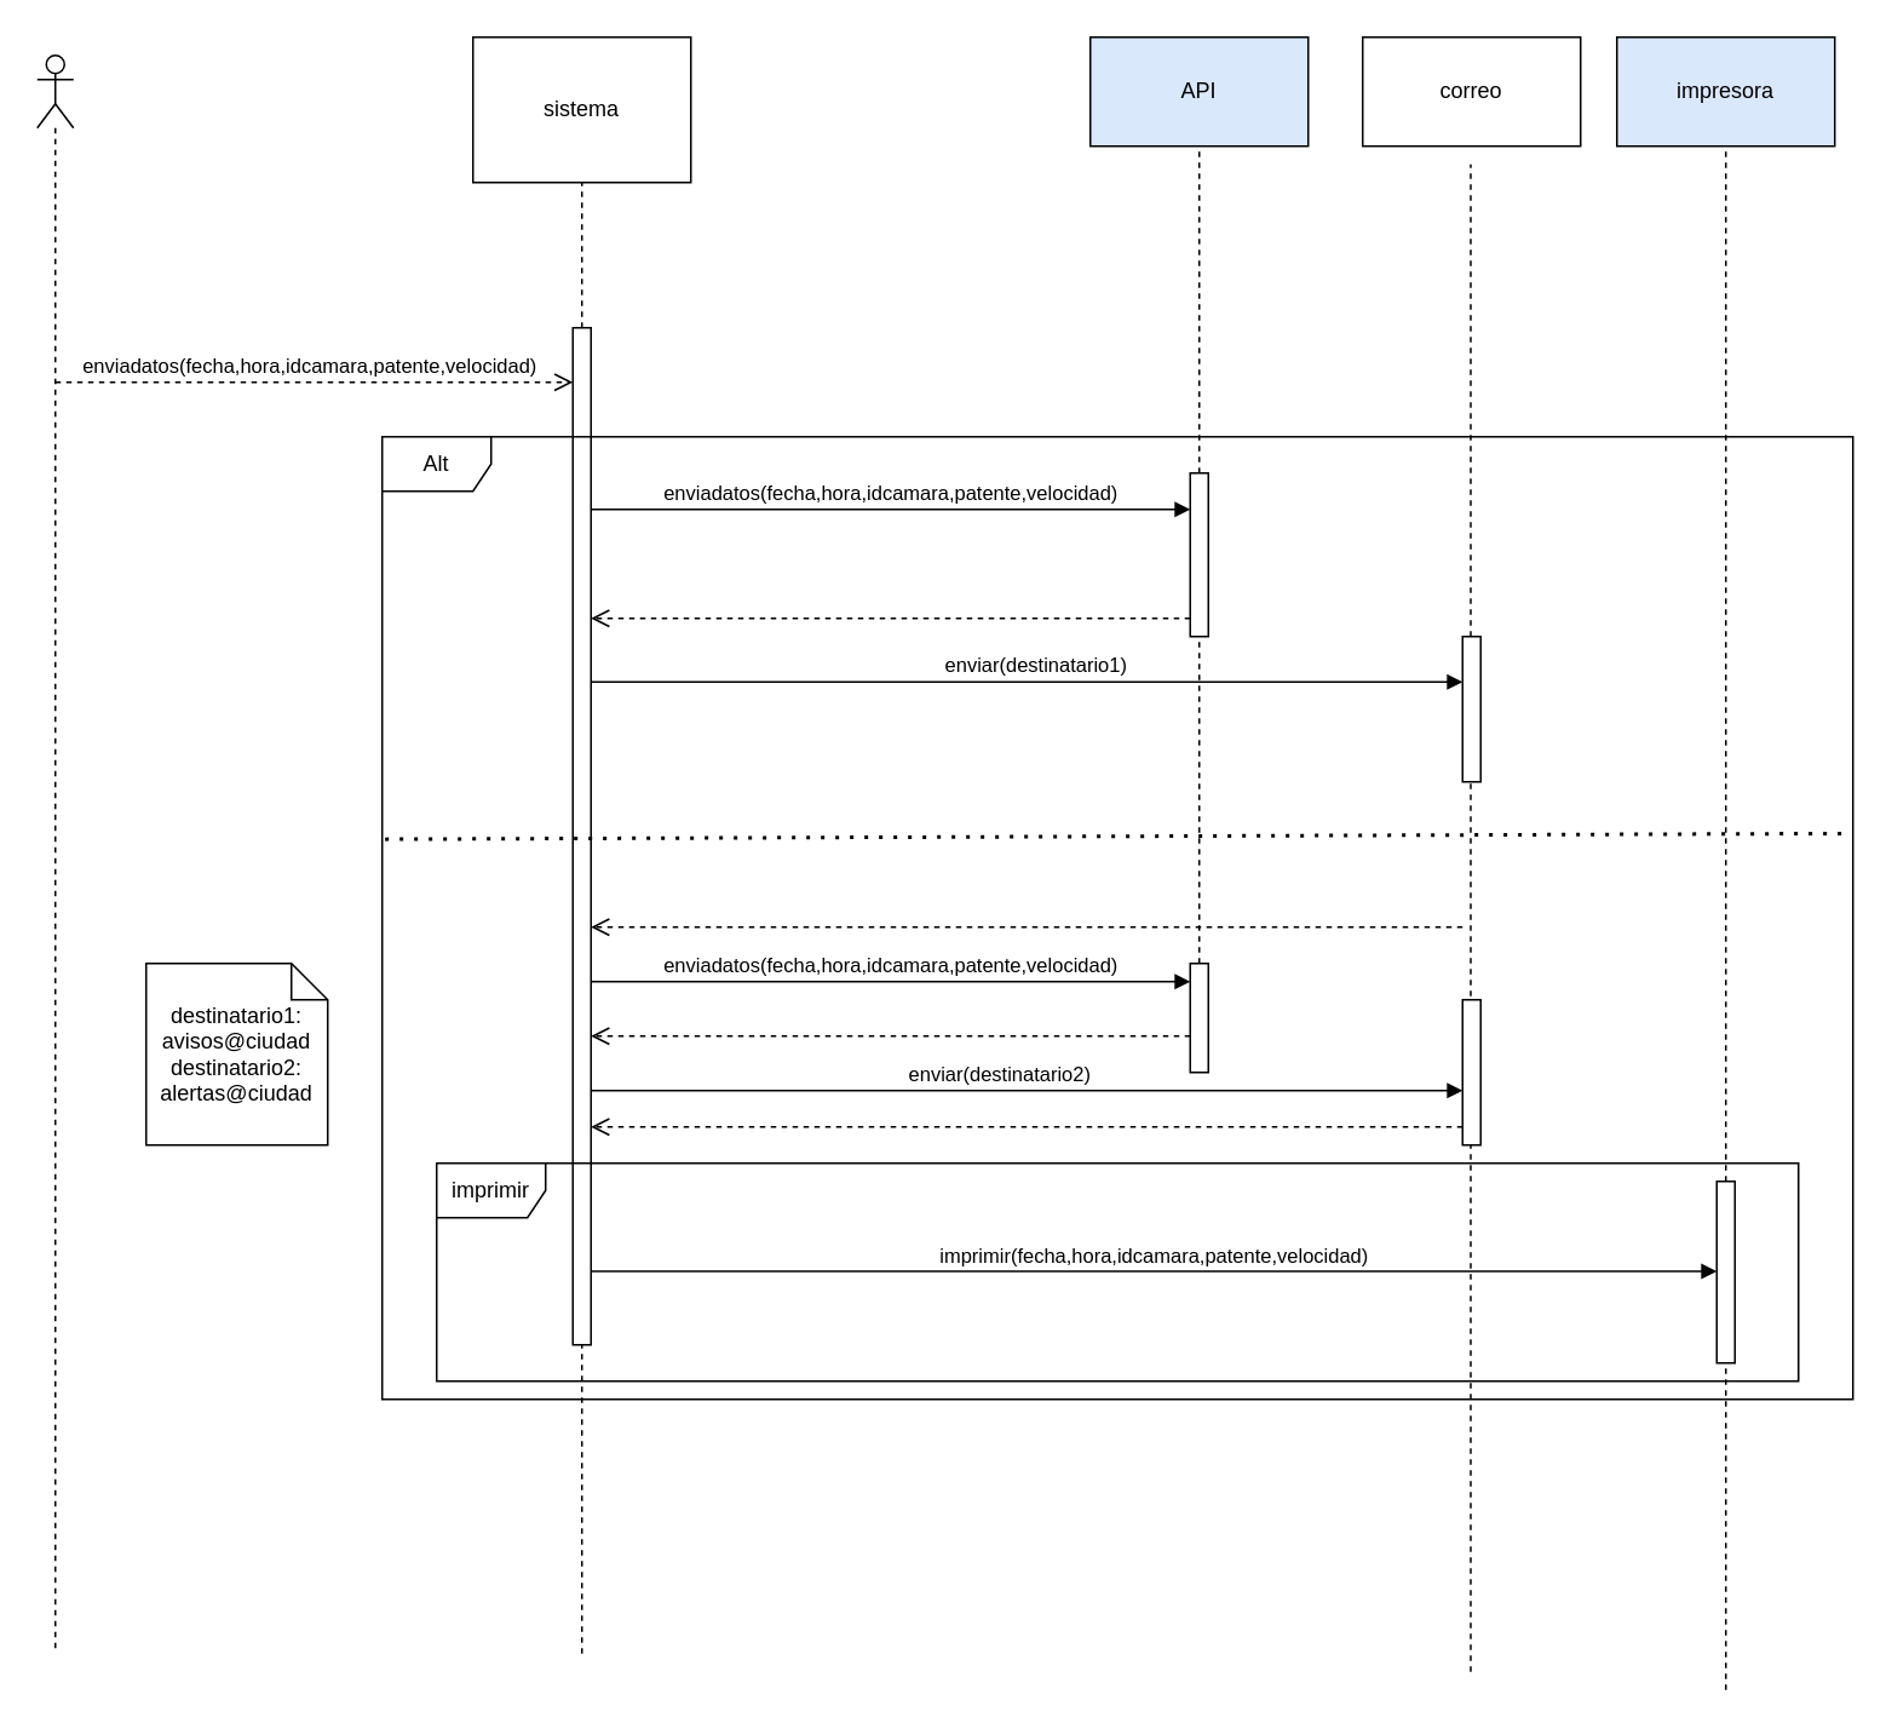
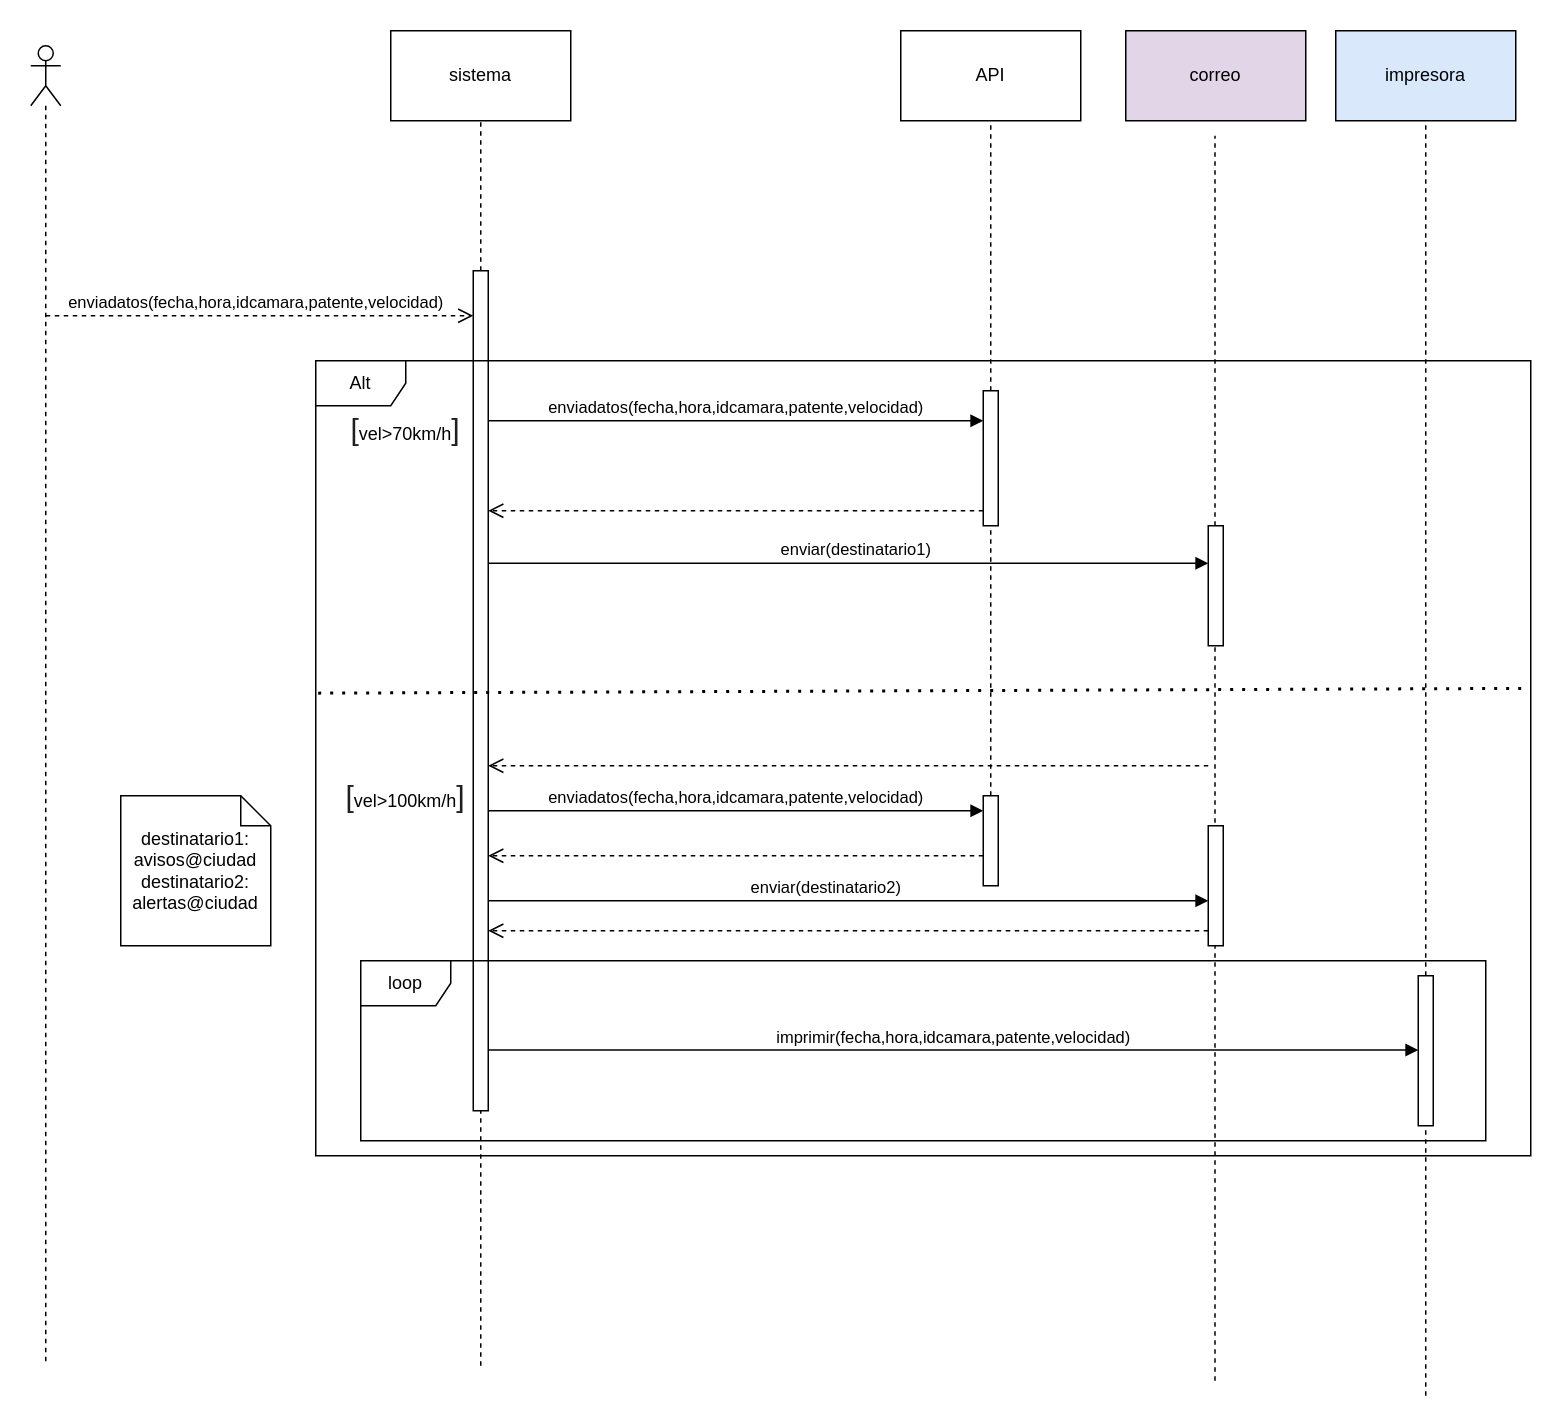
  <mxCell id="0" />
  <mxCell id="1" parent="0" />
- <mxCell id="2" value="sistema" style="rounded=0;whiteSpace=wrap;html=1;" parent="1" vertex="1"><mxGeometry x="260" y="20" width="120" height="80" as="geometry" /></mxCell>
- <mxCell id="3" value="API" style="rounded=0;whiteSpace=wrap;html=1;fillColor=#dae8fc;" parent="1" vertex="1"><mxGeometry x="600" y="20" width="120" height="60" as="geometry" /></mxCell>
- <mxCell id="4" value="correo" style="rounded=0;whiteSpace=wrap;html=1;" parent="1" vertex="1"><mxGeometry x="750" y="20" width="120" height="60" as="geometry" /></mxCell>
+ <mxCell id="2" value="sistema" style="rounded=0;whiteSpace=wrap;html=1;" parent="1" vertex="1"><mxGeometry x="260" y="20" width="120" height="60" as="geometry" /></mxCell>
+ <mxCell id="3" value="API" style="rounded=0;whiteSpace=wrap;html=1;" parent="1" vertex="1"><mxGeometry x="600" y="20" width="120" height="60" as="geometry" /></mxCell>
+ <mxCell id="4" value="correo" style="rounded=0;whiteSpace=wrap;html=1;fillColor=#e1d5e7;" parent="1" vertex="1"><mxGeometry x="750" y="20" width="120" height="60" as="geometry" /></mxCell>
  <mxCell id="5" value="impresora" style="rounded=0;whiteSpace=wrap;html=1;fillColor=#dae8fc;" parent="1" vertex="1"><mxGeometry x="890" y="20" width="120" height="60" as="geometry" /></mxCell>
  <mxCell id="6" value="" style="endArrow=none;dashed=1;html=1;rounded=0;entryX=0.5;entryY=1;entryDx=0;entryDy=0;" parent="1" source="10" target="2" edge="1"><mxGeometry width="50" height="50" relative="1" as="geometry"><mxPoint x="320" y="910" as="sourcePoint" /><mxPoint x="300" y="90" as="targetPoint" /></mxGeometry></mxCell>
  <mxCell id="7" value="" style="endArrow=none;dashed=1;html=1;rounded=0;entryX=0.5;entryY=1;entryDx=0;entryDy=0;" parent="1" target="3" edge="1" source="28"><mxGeometry width="50" height="50" relative="1" as="geometry"><mxPoint x="660" y="920" as="sourcePoint" /><mxPoint x="300" y="90" as="targetPoint" /></mxGeometry></mxCell>
  <mxCell id="8" value="" style="endArrow=none;dashed=1;html=1;rounded=0;entryX=0.5;entryY=1;entryDx=0;entryDy=0;" parent="1" edge="1"><mxGeometry width="50" height="50" relative="1" as="geometry"><mxPoint x="809.5" y="920" as="sourcePoint" /><mxPoint x="809.5" y="90" as="targetPoint" /></mxGeometry></mxCell>
  <mxCell id="9" value="" style="endArrow=none;dashed=1;html=1;rounded=0;entryX=0.5;entryY=1;entryDx=0;entryDy=0;" parent="1" target="10" edge="1"><mxGeometry width="50" height="50" relative="1" as="geometry"><mxPoint x="320" y="910" as="sourcePoint" /><mxPoint x="320" y="80" as="targetPoint" /></mxGeometry></mxCell>
  <mxCell id="10" value="" style="html=1;points=[[0,0,0,0,5],[0,1,0,0,-5],[1,0,0,0,5],[1,1,0,0,-5]];perimeter=orthogonalPerimeter;outlineConnect=0;targetShapes=umlLifeline;portConstraint=eastwest;newEdgeStyle={&quot;curved&quot;:0,&quot;rounded&quot;:0};" parent="1" vertex="1"><mxGeometry x="315" y="180" width="10" height="560" as="geometry" /></mxCell>
  <mxCell id="11" value="Alt" style="shape=umlFrame;whiteSpace=wrap;html=1;pointerEvents=0;" parent="1" vertex="1"><mxGeometry x="210" y="240" width="810" height="530" as="geometry" /></mxCell>
+ <mxCell id="12" value="&lt;span style=&quot;color: rgb(31, 31, 31); font-family: &amp;quot;Google Sans&amp;quot;, Arial, sans-serif; font-size: 20px; text-align: left; background-color: rgb(255, 255, 255);&quot;&gt;[&lt;/span&gt;vel&amp;gt;70km/h&lt;span style=&quot;color: rgb(31, 31, 31); font-family: &amp;quot;Google Sans&amp;quot;, Arial, sans-serif; font-size: 20px; text-align: left; background-color: rgb(255, 255, 255);&quot;&gt;]&lt;/span&gt;" style="text;html=1;align=center;verticalAlign=middle;whiteSpace=wrap;rounded=0;" parent="1" vertex="1"><mxGeometry x="240" y="270" width="60" height="30" as="geometry" /></mxCell>
  <mxCell id="13" value="" style="endArrow=none;dashed=1;html=1;dashPattern=1 3;strokeWidth=2;rounded=0;exitX=0;exitY=0.491;exitDx=0;exitDy=0;exitPerimeter=0;entryX=0.998;entryY=0.485;entryDx=0;entryDy=0;entryPerimeter=0;" parent="1" edge="1"><mxGeometry width="50" height="50" relative="1" as="geometry"><mxPoint x="211.62" y="461.59" as="sourcePoint" /><mxPoint x="1020" y="458.41" as="targetPoint" /></mxGeometry></mxCell>
+ <mxCell id="14" value="&lt;span style=&quot;color: rgb(31, 31, 31); font-family: &amp;quot;Google Sans&amp;quot;, Arial, sans-serif; font-size: 20px; text-align: left; background-color: rgb(255, 255, 255);&quot;&gt;[&lt;/span&gt;vel&amp;gt;100km/h&lt;span style=&quot;color: rgb(31, 31, 31); font-family: &amp;quot;Google Sans&amp;quot;, Arial, sans-serif; font-size: 20px; text-align: left; background-color: rgb(255, 255, 255);&quot;&gt;]&lt;/span&gt;" style="text;html=1;align=center;verticalAlign=middle;whiteSpace=wrap;rounded=0;" parent="1" vertex="1"><mxGeometry x="240" y="515" width="60" height="30" as="geometry" /></mxCell>
  <mxCell id="15" value="" style="endArrow=none;dashed=1;html=1;rounded=0;entryX=0.5;entryY=1;entryDx=0;entryDy=0;" parent="1" source="23" target="5" edge="1"><mxGeometry width="50" height="50" relative="1" as="geometry"><mxPoint x="950" y="930" as="sourcePoint" /><mxPoint x="710" y="140" as="targetPoint" /></mxGeometry></mxCell>
  <mxCell id="16" value="enviadatos(fecha,hora,idcamara,patente,velocidad)" style="html=1;verticalAlign=bottom;endArrow=open;dashed=1;endSize=8;curved=0;rounded=0;" parent="1" target="10" edge="1"><mxGeometry x="-0.018" relative="1" as="geometry"><mxPoint y="210" as="sourcePoint" x="30" /><mxPoint x="325" y="190" as="targetPoint" /><mxPoint as="offset" /></mxGeometry></mxCell>
  <mxCell id="17" value="" style="html=1;verticalAlign=bottom;endArrow=open;dashed=1;endSize=8;curved=0;rounded=0;" parent="1" edge="1" source="28"><mxGeometry relative="1" as="geometry"><mxPoint x="495" y="340" as="sourcePoint" /><mxPoint x="325" y="340" as="targetPoint" /><Array as="points"><mxPoint x="395" y="340" /></Array></mxGeometry></mxCell>
  <mxCell id="18" value="enviadatos(fecha,hora,idcamara,patente,velocidad)" style="html=1;verticalAlign=bottom;endArrow=block;curved=0;rounded=0;" parent="1" target="28" edge="1"><mxGeometry width="80" relative="1" as="geometry"><mxPoint x="325" y="280" as="sourcePoint" /><mxPoint x="495" y="280" as="targetPoint" /></mxGeometry></mxCell>
  <mxCell id="19" value="enviadatos(fecha,hora,idcamara,patente,velocidad)" style="html=1;verticalAlign=bottom;endArrow=block;curved=0;rounded=0;" parent="1" edge="1"><mxGeometry width="80" relative="1" as="geometry"><mxPoint x="325" y="540" as="sourcePoint" /><mxPoint x="655" y="540" as="targetPoint" /></mxGeometry></mxCell>
  <mxCell id="20" value="" style="html=1;verticalAlign=bottom;endArrow=open;dashed=1;endSize=8;curved=0;rounded=0;" parent="1" edge="1"><mxGeometry relative="1" as="geometry"><mxPoint x="655" y="570" as="sourcePoint" /><mxPoint x="325" y="570" as="targetPoint" /><Array as="points"><mxPoint x="380" y="570" /></Array></mxGeometry></mxCell>
  <mxCell id="21" value="" style="html=1;verticalAlign=bottom;endArrow=open;dashed=1;endSize=8;curved=0;rounded=0;" parent="1" edge="1"><mxGeometry relative="1" as="geometry"><mxPoint x="805" y="510" as="sourcePoint" /><mxPoint x="325" y="510" as="targetPoint" /></mxGeometry></mxCell>
  <mxCell id="22" value="" style="endArrow=none;dashed=1;html=1;rounded=0;entryX=0.5;entryY=1;entryDx=0;entryDy=0;" parent="1" target="23" edge="1"><mxGeometry width="50" height="50" relative="1" as="geometry"><mxPoint x="950" y="930" as="sourcePoint" /><mxPoint x="950" y="80" as="targetPoint" /></mxGeometry></mxCell>
  <mxCell id="23" value="" style="html=1;points=[[0,0,0,0,5],[0,1,0,0,-5],[1,0,0,0,5],[1,1,0,0,-5]];perimeter=orthogonalPerimeter;outlineConnect=0;targetShapes=umlLifeline;portConstraint=eastwest;newEdgeStyle={&quot;curved&quot;:0,&quot;rounded&quot;:0};" parent="1" vertex="1"><mxGeometry x="945" y="650" width="10" height="100" as="geometry" /></mxCell>
  <mxCell id="24" value="destinatario1: avisos@ciudad&lt;div&gt;destinatario2:&lt;/div&gt;&lt;div&gt;alertas@ciudad&lt;/div&gt;" style="shape=note;size=20;whiteSpace=wrap;html=1;" vertex="1" parent="1"><mxGeometry x="80" y="530" width="100" height="100" as="geometry" /></mxCell>
  <mxCell id="25" value="enviar(destinatario1)" style="html=1;verticalAlign=bottom;endArrow=block;curved=0;rounded=0;" edge="1" parent="1" source="10"><mxGeometry x="0.021" width="80" relative="1" as="geometry"><mxPoint x="350" y="330" as="sourcePoint" /><mxPoint x="805" y="375" as="targetPoint" /><mxPoint as="offset" /></mxGeometry></mxCell>
  <mxCell id="26" value="enviar(destinatario2)" style="html=1;verticalAlign=bottom;endArrow=block;curved=0;rounded=0;" edge="1" parent="1"><mxGeometry x="-0.062" width="80" relative="1" as="geometry"><mxPoint x="325" y="600" as="sourcePoint" /><mxPoint x="805" y="600" as="targetPoint" /><mxPoint as="offset" /></mxGeometry></mxCell>
  <mxCell id="27" value="" style="html=1;points=[[0,0,0,0,5],[0,1,0,0,-5],[1,0,0,0,5],[1,1,0,0,-5]];perimeter=orthogonalPerimeter;outlineConnect=0;targetShapes=umlLifeline;portConstraint=eastwest;newEdgeStyle={&quot;curved&quot;:0,&quot;rounded&quot;:0};" vertex="1" parent="1"><mxGeometry x="655" y="530" width="10" height="60" as="geometry" /></mxCell>
  <mxCell id="28" value="" style="html=1;points=[[0,0,0,0,5],[0,1,0,0,-5],[1,0,0,0,5],[1,1,0,0,-5]];perimeter=orthogonalPerimeter;outlineConnect=0;targetShapes=umlLifeline;portConstraint=eastwest;newEdgeStyle={&quot;curved&quot;:0,&quot;rounded&quot;:0};" parent="1" vertex="1"><mxGeometry x="655" y="260" width="10" height="90" as="geometry" /></mxCell>
  <mxCell id="29" value="" style="endArrow=none;dashed=1;html=1;rounded=0;" edge="1" parent="1" source="27" target="28"><mxGeometry width="50" height="50" relative="1" as="geometry"><mxPoint x="450" y="430" as="sourcePoint" /><mxPoint x="500" y="380" as="targetPoint" /></mxGeometry></mxCell>
- <mxCell id="30" value="imprimir" style="shape=umlFrame;whiteSpace=wrap;html=1;pointerEvents=0;" vertex="1" parent="1"><mxGeometry x="240" y="640" width="750" height="120" as="geometry" /></mxCell>
+ <mxCell id="30" value="loop" style="shape=umlFrame;whiteSpace=wrap;html=1;pointerEvents=0;" vertex="1" parent="1"><mxGeometry x="240" y="640" width="750" height="120" as="geometry" /></mxCell>
  <mxCell id="31" value="imprimir(fecha,hora,idcamara,patente,velocidad)" style="html=1;verticalAlign=bottom;endArrow=block;curved=0;rounded=0;" edge="1" parent="1"><mxGeometry width="80" relative="1" as="geometry"><mxPoint x="325" y="699.5" as="sourcePoint" /><mxPoint x="945" y="699.5" as="targetPoint" /></mxGeometry></mxCell>
  <mxCell id="32" value="" style="html=1;points=[[0,0,0,0,5],[0,1,0,0,-5],[1,0,0,0,5],[1,1,0,0,-5]];perimeter=orthogonalPerimeter;outlineConnect=0;targetShapes=umlLifeline;portConstraint=eastwest;newEdgeStyle={&quot;curved&quot;:0,&quot;rounded&quot;:0};" vertex="1" parent="1"><mxGeometry x="805" y="350" width="10" height="80" as="geometry" /></mxCell>
  <mxCell id="33" value="" style="html=1;points=[[0,0,0,0,5],[0,1,0,0,-5],[1,0,0,0,5],[1,1,0,0,-5]];perimeter=orthogonalPerimeter;outlineConnect=0;targetShapes=umlLifeline;portConstraint=eastwest;newEdgeStyle={&quot;curved&quot;:0,&quot;rounded&quot;:0};" vertex="1" parent="1"><mxGeometry x="805" y="550" width="10" height="80" as="geometry" /></mxCell>
  <mxCell id="34" value="" style="html=1;verticalAlign=bottom;endArrow=open;dashed=1;endSize=8;curved=0;rounded=0;exitX=0;exitY=1;exitDx=0;exitDy=-5;exitPerimeter=0;" edge="1" parent="1"><mxGeometry relative="1" as="geometry"><mxPoint x="805" y="620" as="sourcePoint" /><mxPoint x="325" y="620" as="targetPoint" /></mxGeometry></mxCell>
  <mxCell id="35" value="" style="shape=umlLifeline;perimeter=lifelinePerimeter;whiteSpace=wrap;html=1;container=1;dropTarget=0;collapsible=0;recursiveResize=0;outlineConnect=0;portConstraint=eastwest;newEdgeStyle={&quot;curved&quot;:0,&quot;rounded&quot;:0};participant=umlActor;" vertex="1" parent="1"><mxGeometry x="20" y="30" width="20" height="880" as="geometry" /></mxCell>
